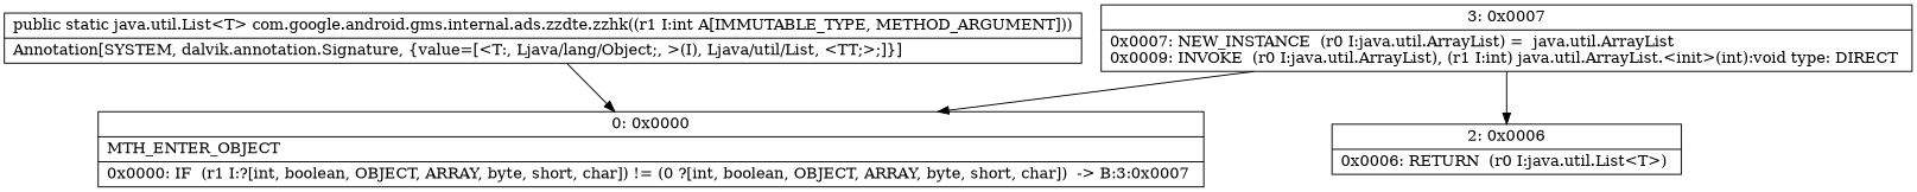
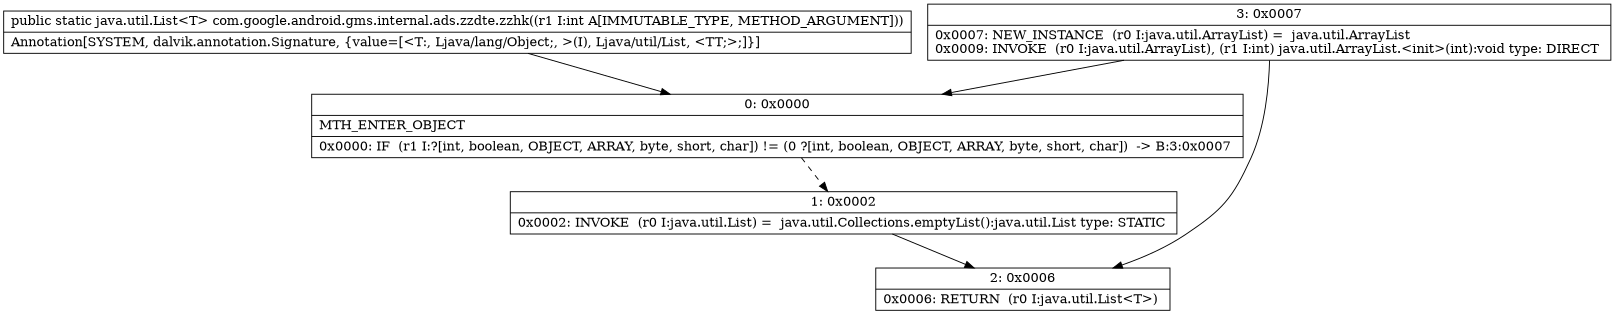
  digraph {
    node [shape=record]
    n1 [label="{0\:\ 0x0000|MTH_ENTER_OBJECT\l|0x0000: IF  (r1 I:?[int, boolean, OBJECT, ARRAY, byte, short, char]) != (0 ?[int, boolean, OBJECT, ARRAY, byte, short, char])  \-\> B:3:0x0007 \l}"]
+   n2 [label="{1\:\ 0x0002|0x0002: INVOKE  (r0 I:java.util.List) =  java.util.Collections.emptyList():java.util.List type: STATIC \l}"]
    n3 [label="{2\:\ 0x0006|0x0006: RETURN  (r0 I:java.util.List\<T\>) \l}"]
    n4 [label="{3\:\ 0x0007|0x0007: NEW_INSTANCE  (r0 I:java.util.ArrayList) =  java.util.ArrayList \l0x0009: INVOKE  (r0 I:java.util.ArrayList), (r1 I:int) java.util.ArrayList.\<init\>(int):void type: DIRECT \l}"]
    n5 [label="{public static java.util.List\<T\> com.google.android.gms.internal.ads.zzdte.zzhk((r1 I:int A[IMMUTABLE_TYPE, METHOD_ARGUMENT]))  | Annotation[SYSTEM, dalvik.annotation.Signature, \{value=[\<T:, Ljava\/lang\/Object;, \>(I), Ljava\/util\/List, \<TT;\>;]\}]\l}"]
+   n1 -> n2 [style=dashed]
+   n2 -> n3
    n4 -> n1
    n4 -> n3
    n5 -> n1
  }
